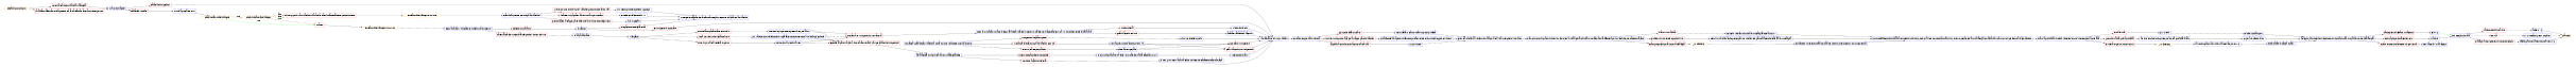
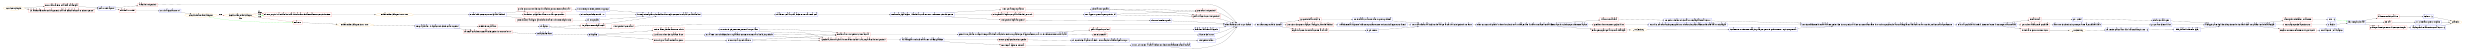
  digraph {
    rankdir=LR
    node [color=blue shape=box]
-   "AoiRank4Convo3 begins." [color=orange shape=""]
+   "AoiRank4Convo3 begins." [color=orange label="Com4Convo3 begins." shape=""]
    n2 [color=red label="Non mi hai mai detto nulla della tua famiglia."]
    n3 [color=red label="Sai, abbiamo affrontato molti argomenti, ma la tua infanzia è ancora un mistero per me."]
    n4 [label="cosa vorresti sapere?"]
    n5 [color=red label="Parlami dei tuoi genitori."]
    n6 [color=red label="Hai fratelli o sorelle?"]
    n7 [label="erano fantastici. solo un po' distanti"]
    n8 [label="no. solo la piccola me. e tu?"]
    n9 [label="non siamo sempre stati in sintonia"]
    n10 [color=orange label="Check boolean DrifterSiblingYes" shape=""]
    n11 [color=red label="A proposito della musica? :P"]
    n12 [color=red label="Sono sicuro che questo valga per la maggior parte dei bambini."]
    n13 [color=red label="Riguardo a come dovresti trascorrere la tua vita?"]
    n14 [color=red label="Ne avevo."]
    n15 [color=orange label="Check boolean DrifterSiblingNo" shape=""]
    n16 [label="LOL in realtà sì, ma non è stato un grosso problema"]
    n17 [label="probabilmente hai ragione. è buffo come possiamo essere tutti così simili eppure così diversi."]
    n18 [label="sì, più o meno."]
    n19 [color=orange label="Boolean DrifterSiblingYes is now true." shape=""]
    n20 [color=red label="Oh. Non proprio? Ma noi bambini sulla Zariman siamo fondamentalmente cresciuti insieme."]
    n21 [label="Avevo una tolleranza al rischio molto alta per la mia vita. i miei genitori? non tanto"]
    n22 [label="tempo al passato... ti dispiace se ti chiedo cosa è successo?"]
    n23 [color=orange label="Boolean DrifterSiblingNo is now true." shape=""]
    n24 [label="erano così sconvolti quando ho detto loro che mi ero arruolata per fare il soldato. Non faceva molta differenza per loro che fosse per mantenere la pace"]
    n25 [color=red label="La stessa cosa che è successa ai miei genitori. L'Uomo nel Muro."]
    n26 [color=red label="Preferirei non parlarne."]
    n27 [label="è stato bello crescere con tutti gli altri bambini?"]
    n28 [color=red label="Erano preoccupati per la sicurezza della figlia."]
    n29 [color=red label="Ti hanno sottovalutata."]
    n30 [color=red label="Avrebbero dovuto essere orgogliosi di te."]
    n31 [label="ne hai passate tante"]
    n32 [label="ok. capisco."]
    n33 [color=red label="A volte. Non sono tutti bei ricordi. I bambini possono essere cattivi, sai?"]
    n34 [color=red label="Il massimo. Ci capivamo davvero. Lo davo per scontato."]
    n35 [color=red label="A essere onesti, la maggior parte delle volte avrei voluto essere figlio unico."]
    n36 [color=orange label="+10 Chemistry" shape=""]
    n37 [label="non credo. volevano solo che la loro unica figlia fosse al sicuro..."]
    n38 [label="penso di sì, ma erano anche preoccupati. non volevano che qualcosa facesse del male alla loro unica figlia."]
    n39 [label="mi dispiace"]
    n40 [color=red label="Ti è piaciuto essere figlia unica?"]
    n41 [color=red label="E i tuoi genitori? Com'erano?"]
    n42 [label="lo so. niente può essere perfetto, suppongo."]
    n43 [label="mi rende così felice sentirlo ^_^"]
    n44 [label="oh, è un peccato"]
    n45 [label="sicuramente. vorrei essere stata più grata per questo in quel momento... e più comprensiva."]
    n46 [label="sono incredibilmente fortunata ad avere genitori che si sono presi cura di me così come hanno fatto loro. è solo un peccato che la nostra famiglia non abbia mai trovato un modo per dimostrarlo apertamente."]
    n47 [color=red label="Scusa, non volevo che si parlasse di me."]
    n48 [color=red label="Tutto ok. Avrò la mia vendetta un giorno."]
    n49 [color=red label="Tutti ne hanno passate tante. Non solo io."]
    n50 [label="ho sempre immaginato che sarebbe stato meglio crescere in una casa con altri bambini"]
    n51 [label="se avrò la possibilità di rivederli, sistemerò le cose. li sommergerò d'amore ahah"]
    n52 [label="no, va bene. sono solo felice che tu voglia farmi conoscere te stesso a un livello più profondo"]
    n53 [label="ne sono sicura. ci credo davvero."]
    n54 [label="un motivo in più per essere presenti l'uno per l'altro"]
+   n55 [label="ma almeno c'era la scuola, anche se non è la stessa cosa"]
    n56 [color=red label="Buona fortuna."]
    n57 [color=red label="Li rivedrai un giorno. Ne sono sicuro."]
    n58 [color=red label="Spero che tu abbia questa possibilità."]
    n59 [color=red label="Torniamo a te. I tuoi genitori ci sono ancora?"]
    n60 [color=red label="È gentile da parte tua. Allora, dove eravamo rimasti? Stavi per parlarmi dei tuoi genitori?"]
    n61 [label="se mamma e papà litigano, i bambini a scuola non sono *veramente* coinvolti come te"]
    n62 [label="grz... credo?"]
    n63 [color=orange label="+10 Chemistry" shape=""]
    n64 [label="farò tutto ciò che è in mio potere per avere la possibilità di farlo"]
    n65 [label="penso di sì. è passato un sacco di tempo dall'ultima volta che ho sentito un qualche tipo di aggiornamento, ma... sì. dovrebbero essere tornati a casa."]
    n66 [label="aah la famiglia Morohoshi era davvero una famiglia felice"]
    n67 [color=red label="Ti risparmia di litigare con gli altri bambini, però. Lol."]
    n68 [color=red label="I tuoi genitori litigavano spesso?"]
    n69 [color=red label="È vero. C'era sempre qualcuno."]
    n70 [label="è bello ricordarlo però"]
    n71 [label="sai, sentire qualcun altro dirlo lo fa sembrare più vero <3"]
    n72 [label="grz per aver chiesto di loro"]
    n73 [color=red label="Ne sei contenta?"]
    n74 [color=red label="Andavi d'accordo con loro?"]
    n75 [color=red label="Non riesco a capire se sei seria."]
    n76 [color=red label="Questo spiega perché sei così gentile."]
    n77 [label="vero. apprezzo questo aspetto positivo, lol"]
    n78 [label="oh no non intendevo quello"]
    n79 [label="che è davvero speciale"]
    n80 [label="la maggior parte degli hex si deprime molto ricordando casa. non parliamo molto della famiglia."]
    n81 [label="è bello parlare di mamma e papà :)"]
    n82 [label="lol certo che lo sono"]
    n83 [label="andavamo abbastanza d'accordo"]
    n84 [label="lo sono - più o meno. la parola \"felice\" non descrive esattamente mamma e papà"]
    n85 [label="oh, è così dolce da parte tua. eheh... è un male che io abbia esagerato un po'?"]
    n86 [color=red label="Andavi d'accordo con i tuoi genitori?"]
    n87 [color=red label="Com'erano i tuoi genitori?"]
    n88 [color=red label="tranne Arthur ed Eleanor, ovviamente."]
    n89 [color=red label="Peccato. Dovremmo mantenere vivi quei ricordi."]
    n90 [color=red label="Posso capire perché la pensino così."]
    n91 [label="i miei genitori erano..."]
    n92 [label="certo <3"]
    n93 [label="sono d'accordo :) ma li capisco"]
    n94 [label="sì. anch'io."]
    n95 [label="beh, è meglio che vada"]
    n96 [color=red label="Va bene. Prenditi cura di te."]
    n97 [color=red label="Per ora?"]
    n98 [color=red label="Grazie per avermi permesso di conoscerti meglio."]
    n99 [label="anche tu <3"]
    n100 [label="sì :) ci sentiamo presto, stupidino"]
    n101 [label="è facile quando mi fai sentire così al sicuro <3"]
    "Chat ends." [color=orange shape=""]
    "AoiRank4Convo3 begins." -> n2
    "AoiRank4Convo3 begins." -> n3
    n2 -> n4
    n3 -> n4
    n4 -> n5
    n4 -> n6
    n5 -> n7
    n6 -> n8
    n7 -> n9
    n8 -> n10
    n9 -> n11
    n9 -> n12
    n9 -> n13
-   n10 -> n14 [color=green label=true]
+   n10 -> n14 [color=green label=false]
    n10 -> n15 [color=brown label=true]
    n11 -> n16
    n12 -> n17
    n13 -> n18
    n14 -> n19
    n15 -> n14 [color=brown label=true]
    n15 -> n20 [color=green label=true]
    n15 -> n20 [color=brown label=false]
    n16 -> n21
    n17 -> n21
    n18 -> n21
    n19 -> n22
    n20 -> n23
    n21 -> n24
    n22 -> n25
    n22 -> n26
    n23 -> n27
    n24 -> n28
    n24 -> n29
    n24 -> n30
    n25 -> n31
    n26 -> n32
    n27 -> n33
    n27 -> n34
    n27 -> n35
    n28 -> n36
    n29 -> n37
    n30 -> n38
    n31 -> n39
    n32 -> n40
    n32 -> n41
    n33 -> n42
    n34 -> n43
    n35 -> n44
    n36 -> n45
    n37 -> n46
    n38 -> n46
    n39 -> n47
    n39 -> n48
    n39 -> n49
    n40 -> n50
    n41 -> n7
    n42 -> n50
    n43 -> n50
    n44 -> n50
    n45 -> n46
    n46 -> n51
    n47 -> n52
    n48 -> n53
    n49 -> n54
+   n50 -> n55
    n51 -> n56
    n51 -> n57
    n51 -> n58
    n52 -> n59
    n52 -> n60
    n53 -> n59
    n53 -> n60
    n54 -> n59
    n54 -> n60
+   n55 -> n61
    n56 -> n62
    n57 -> n63
    n58 -> n64
    n59 -> n65
    n60 -> n66
    n61 -> n67
    n61 -> n68
    n61 -> n69
    n62 -> n70
    n63 -> n71
    n64 -> n72
    n65 -> n73
    n65 -> n74
    n66 -> n75
    n66 -> n76
    n67 -> n77
    n68 -> n78
    n69 -> n79
    n70 -> n80
    n71 -> n81
    n72 -> n80
    n73 -> n82
    n74 -> n83
    n75 -> n84
    n76 -> n85
    n77 -> n86
    n77 -> n87
    n78 -> n7
    n79 -> n86
    n79 -> n87
    n80 -> n88
    n80 -> n89
    n80 -> n90
    n81 -> n80
    n82 -> n7
    n83 -> n7
    n84 -> n7
    n85 -> n91
    n86 -> n7
    n87 -> n7
    n88 -> n92
    n89 -> n93
    n90 -> n94
    n91 -> n7
    n92 -> n95 [color=green]
    n94 -> n95
    n95 -> n96
    n95 -> n97
    n95 -> n98
    n96 -> n99
    n97 -> n100
    n98 -> n101
    n99 -> "Chat ends."
    n100 -> "Chat ends."
    n101 -> "Chat ends."
  }
